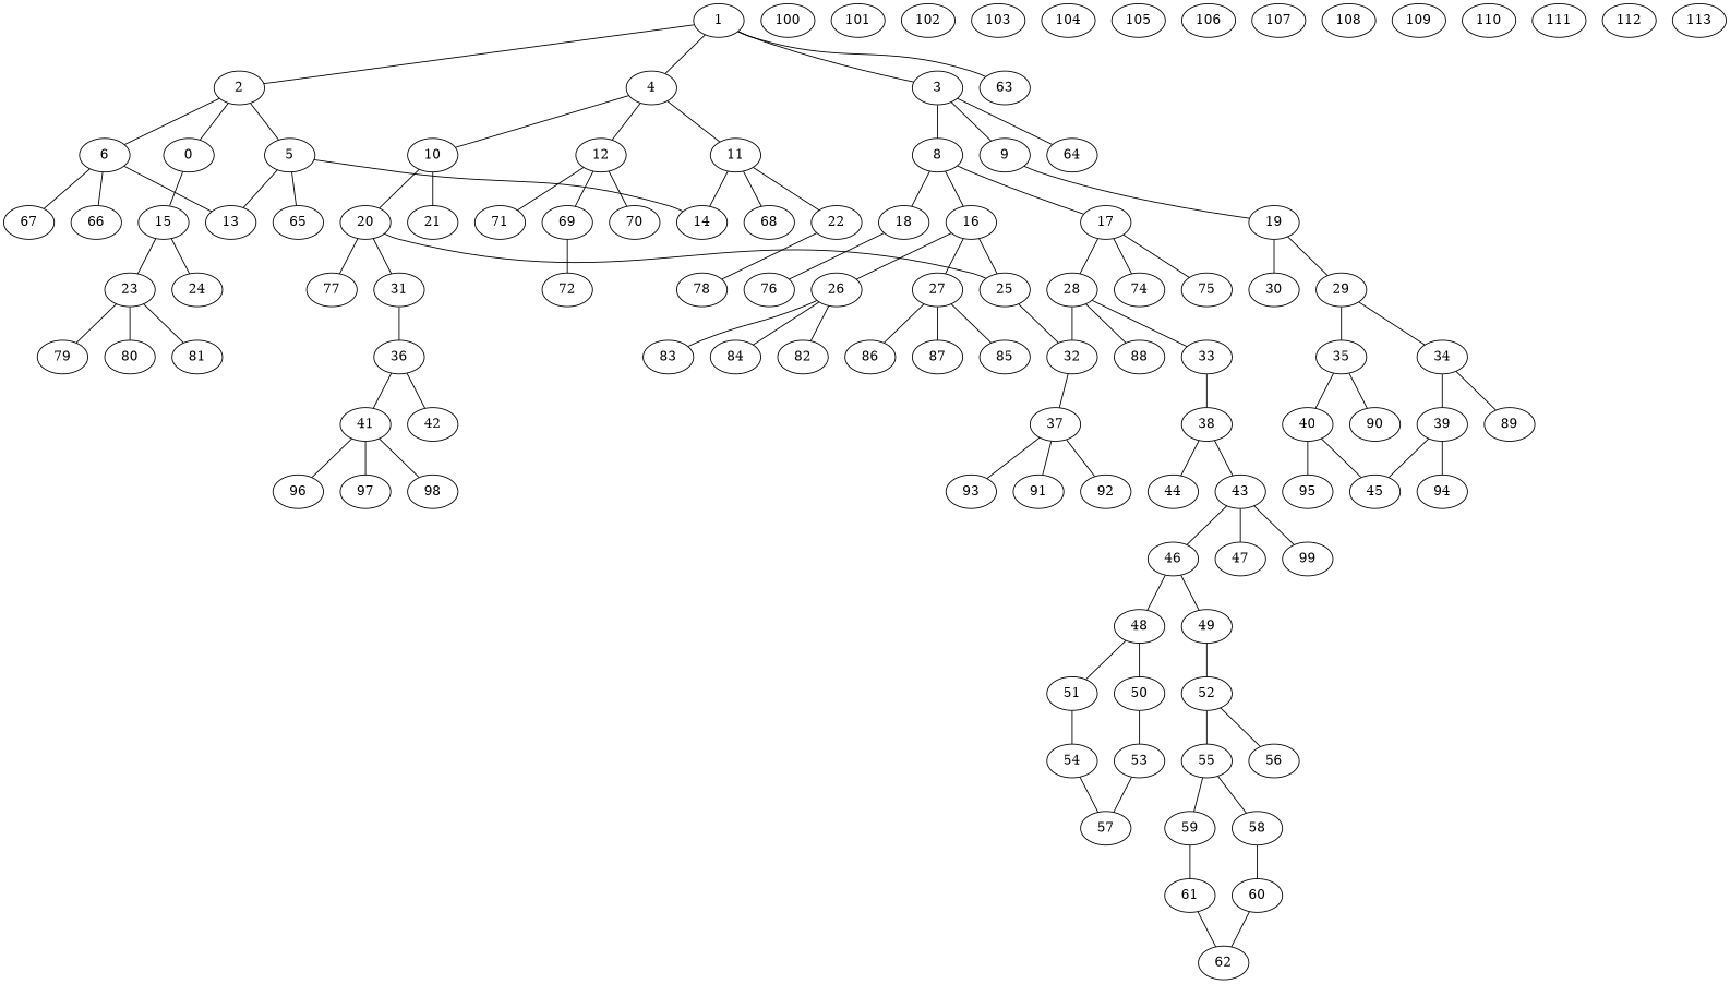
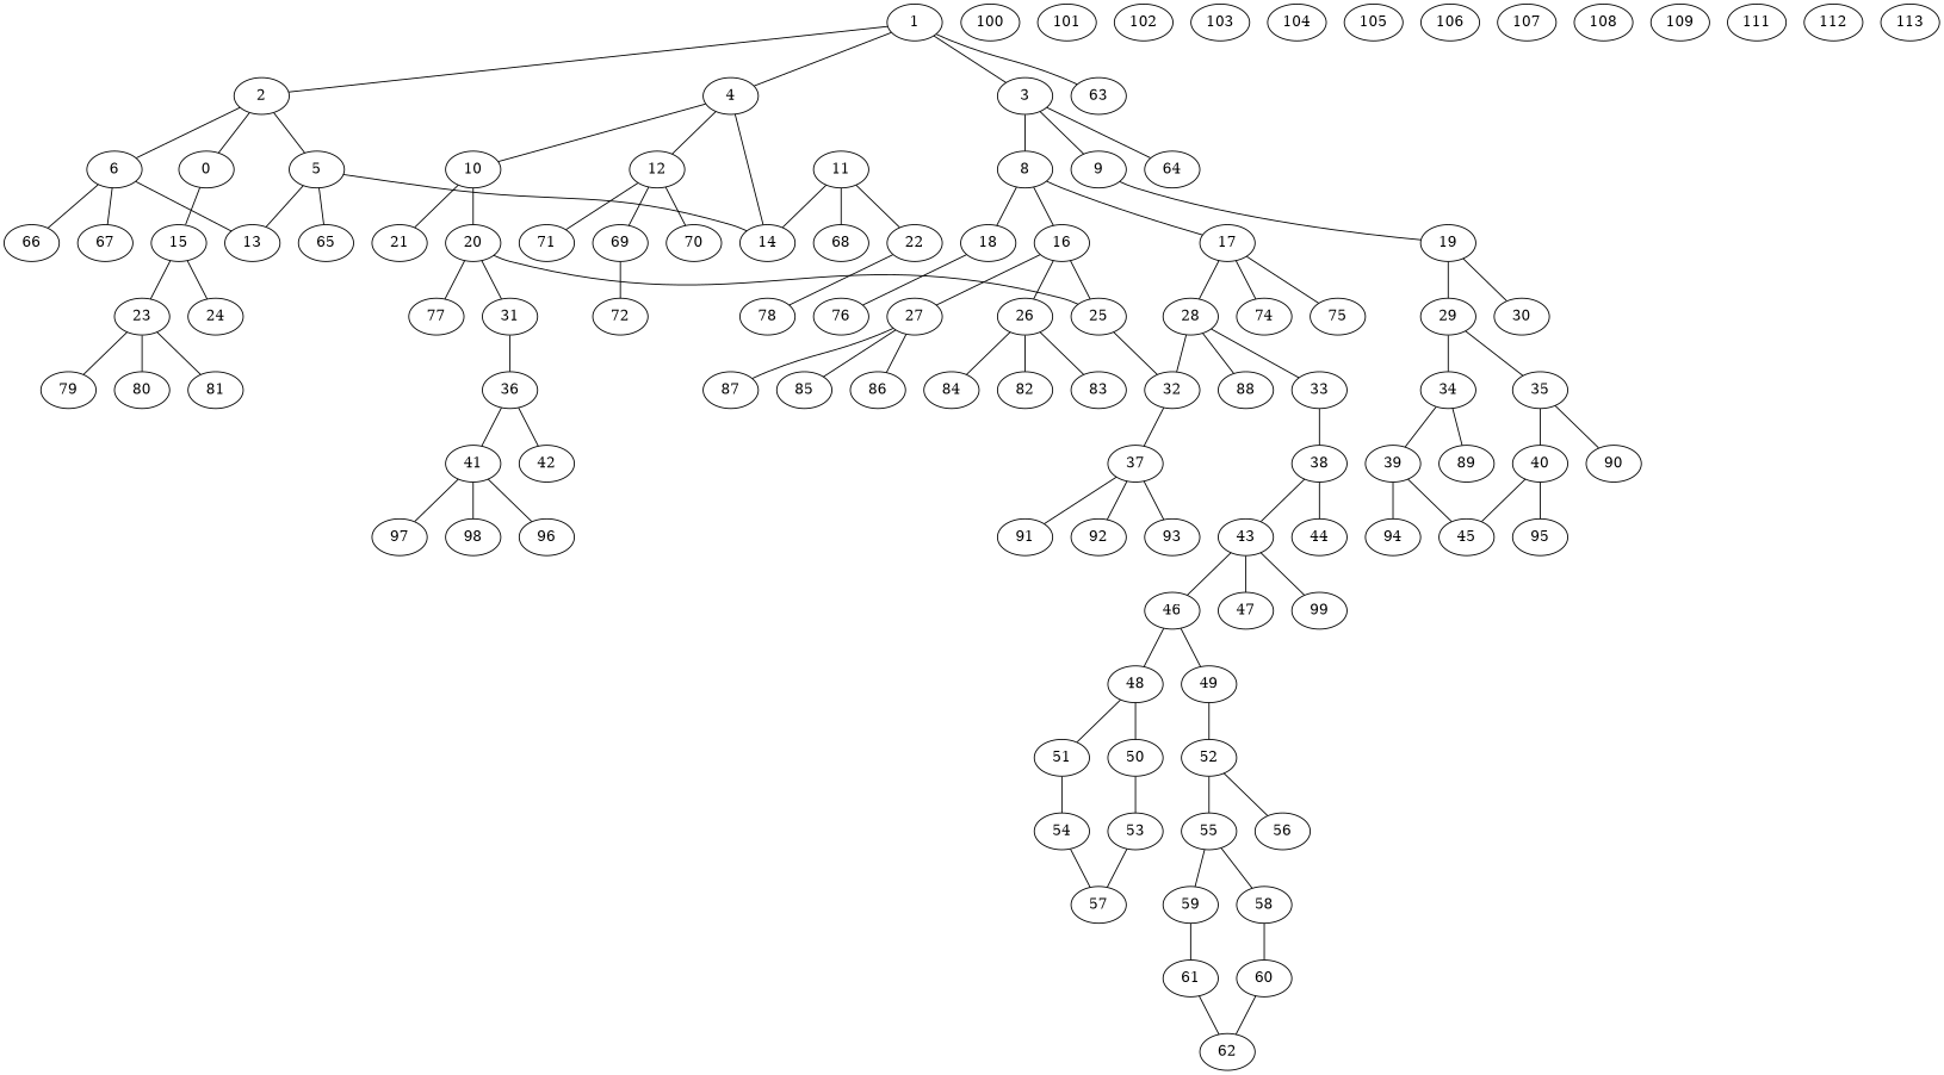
  graph {
    node [chem=H]
    edge [valence=1]
    1 [chem=C]
    2 [chem=C]
    3 [chem=C]
    4 [chem=C]
    63
    5 [chem=C]
    6 [chem=C]
    n8 [chem=O label=0]
    8 [chem=C]
    9 [chem=O]
    64
    10 [chem=C]
    11 [chem=C]
    12 [chem=C]
    13 [chem=O]
    14 [chem=C]
    65
    66
    67
    15 [chem=C]
    16 [chem=C]
    17 [chem=C]
    18 [chem=O]
    19 [chem=C]
    20 [chem=C]
    21 [chem=O]
    22 [chem=O]
    68
    69
    70
    71
    23 [chem=C]
    24 [chem=O]
    25 [chem=C]
    26 [chem=C]
    27 [chem=C]
    28 [chem=C]
    74
    75
    76
    29 [chem=C]
    30 [chem=O]
    31 [chem=O]
    77
    78
    72
    79
    80
    81
    32 [chem=C]
    82
    83
    84
    85
    86
    87
    33 [chem=O]
    88
    34 [chem=C]
    35 [chem=C]
    36 [chem=C]
    37 [chem=C]
    38 [chem=C]
    39 [chem=C]
    89
    40 [chem=C]
    90
    41 [chem=C]
    42 [chem=O]
    91
    92
    93
    43 [chem=C]
    44 [chem=O]
    45 [chem=C]
    94
    95
    96
    97
    98
    46 [chem=C]
    47 [chem=O]
    99
    48 [chem=C]
    49 [chem=N]
    50 [chem=C]
    51 [chem=C]
    52 [chem=C]
    53 [chem=C]
    54 [chem=C]
    55 [chem=C]
    56 [chem=O]
    57 [chem=C]
    58 [chem=C]
    59 [chem=C]
    60 [chem=C]
    61 [chem=C]
    62 [chem=C]
    100
    101
    102
    103
    104
    105
    106
    107
    108
    109
-   110
    111
    112
    113
    1 -- 2
    1 -- 3
    1 -- 4
    1 -- 63
    2 -- 5
    2 -- 6
    2 -- n8
    3 -- 8
    3 -- 9
    3 -- 64
    4 -- 10
-   4 -- 11
+   4 -- 14
    4 -- 12
    5 -- 13
    5 -- 14
    5 -- 65
    6 -- 13
    6 -- 66
    6 -- 67
    n8 -- 15
    8 -- 16
    8 -- 17
    8 -- 18
    9 -- 19
    10 -- 20
    10 -- 21 [valence=2]
    11 -- 14
    11 -- 22
    11 -- 68
    12 -- 69
    12 -- 70
    12 -- 71
    15 -- 23
    15 -- 24 [valence=2]
    16 -- 25
    16 -- 26
    16 -- 27
    17 -- 28
    17 -- 74
    17 -- 75
    18 -- 76
    19 -- 29
    19 -- 30 [valence=2]
    20 -- 25
    20 -- 31
    20 -- 77
    22 -- 78
    69 -- 72
    23 -- 79
    23 -- 80
    23 -- 81
    25 -- 32 [valence=2]
    26 -- 82
    26 -- 83
    26 -- 84
    27 -- 85
    27 -- 86
    27 -- 87
    28 -- 32
    28 -- 33
    28 -- 88
    29 -- 34
    29 -- 35 [valence=2]
    31 -- 36
    32 -- 37
    33 -- 38
    34 -- 39 [valence=2]
    34 -- 89
    35 -- 40
    35 -- 90
    36 -- 41
    36 -- 42 [valence=2]
    37 -- 91
    37 -- 92
    37 -- 93
    38 -- 43
    38 -- 44 [valence=2]
    39 -- 45
    39 -- 94
    40 -- 45 [valence=2]
    40 -- 95
    41 -- 96
    41 -- 97
    41 -- 98
    43 -- 46
    43 -- 47
    43 -- 99
    46 -- 48
    46 -- 49
    48 -- 50
    48 -- 51 [valence=2]
    49 -- 52
    50 -- 53 [valence=2]
    51 -- 54
    52 -- 55
    52 -- 56 [valence=2]
    53 -- 57
    54 -- 57 [valence=2]
    55 -- 58
    55 -- 59 [valence=2]
    58 -- 60 [valence=2]
    59 -- 61
    60 -- 62
    61 -- 62 [valence=2]
  }
